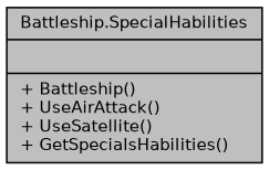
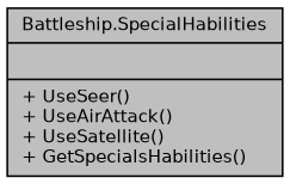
  digraph {
-   n1 [color=black fillcolor=grey75 fontcolor=black fontname=Helvetica fontsize=10 height=0.2 label="{Battleship.SpecialHabilities\n||+ Battleship()\l+ UseAirAttack()\l+ UseSatellite()\l+ GetSpecialsHabilities()\l}" shape=record style=filled width=0.4]
+   n1 [color=black fillcolor=grey75 fontcolor=black fontname=Helvetica fontsize=10 height=0.2 label="{Battleship.SpecialHabilities\n||+ UseSeer()\l+ UseAirAttack()\l+ UseSatellite()\l+ GetSpecialsHabilities()\l}" shape=record style=filled width=0.4]
  }
